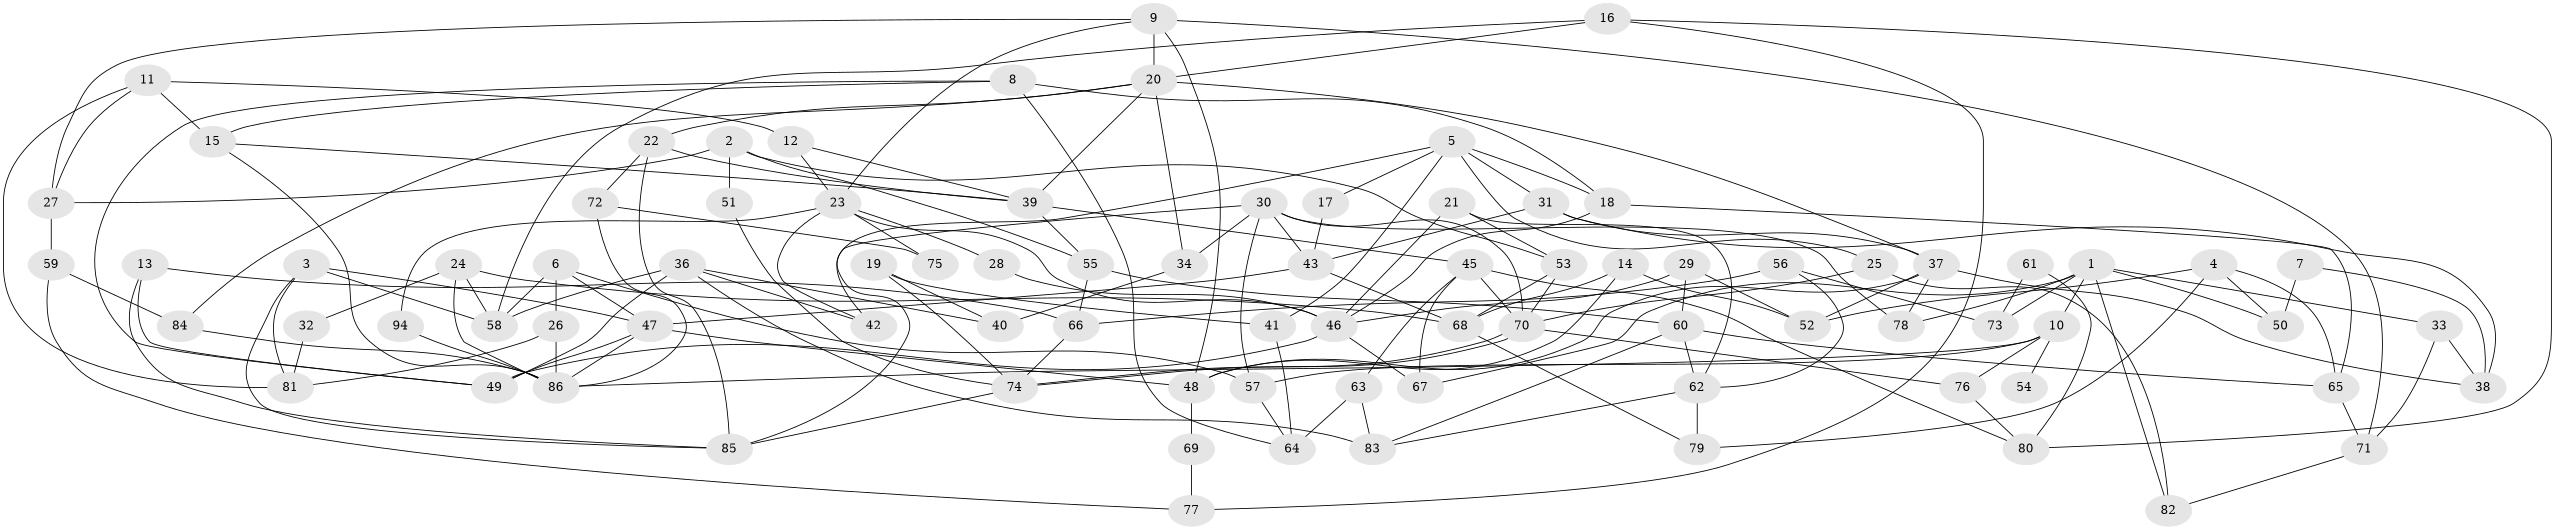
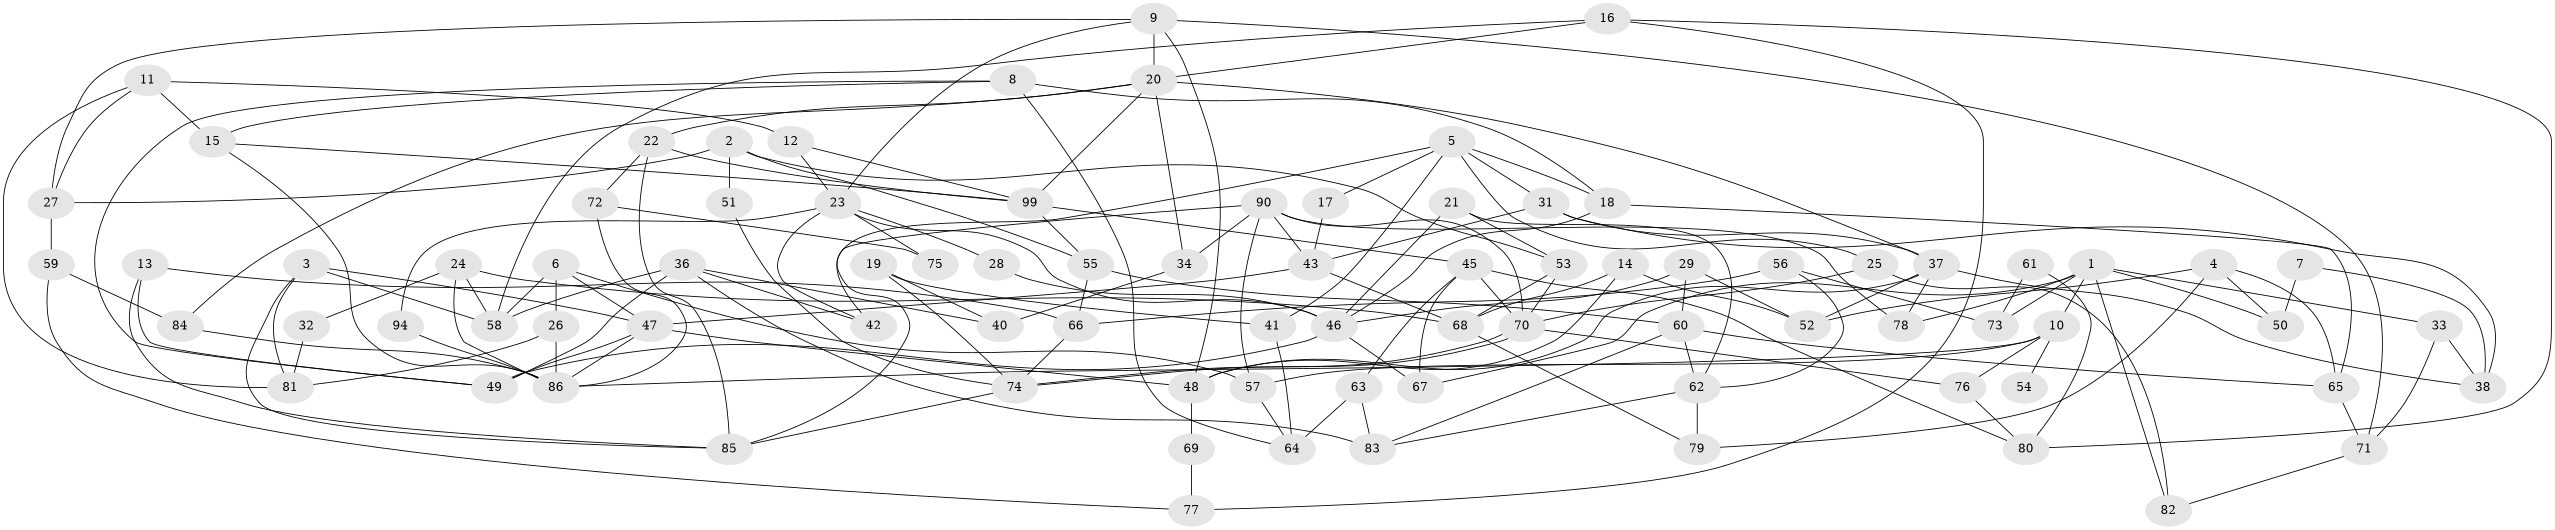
  graph {
    node [color=gray90 style=filled]
    1
    10
    33
    50
    67
    73
    78
    82
    57
    54
    76
    86
    38
    71
    2
    27
    51
    53
    55
    59
    74
    68
    70
    66
    60
    3
    47
    58
    81
    85
    49
    48
    4
    52
    65
    79
    5
    17
    18
    25
    31
    41
    43
    46
    37
    64
    6
    26
    7
    8
    15
-   39
+   39 [label=99]
    9
    20
    23
    22
    34
    84
    28
    42
    n61 [label=94]
    75
    69
    80
    11
    12
    45
    13
    14
    16
    77
    19
    40
    72
    21
    62
    83
    24
    32
    29
-   30
+   30 [label=90]
    36
    63
    56
    61
    1 -- 10
    1 -- 33
    1 -- 50
    1 -- 67
    1 -- 73
    1 -- 78
    1 -- 82
    10 -- 57
    10 -- 54
    10 -- 76
    10 -- 86
    33 -- 38
    33 -- 71
    57 -- 64
    76 -- 80
    71 -- 82
    2 -- 27
    2 -- 51
    2 -- 53
    2 -- 55
    27 -- 59
    51 -- 74
    53 -- 68
    53 -- 70
    55 -- 66
    55 -- 60
    59 -- 84
    59 -- 77
    74 -- 85
    68 -- 79
    70 -- 76
    70 -- 74
    70 -- 74
    66 -- 74
    60 -- 65
    60 -- 62
    60 -- 83
    3 -- 47
    3 -- 58
    3 -- 81
    3 -- 85
    47 -- 86
    47 -- 49
    47 -- 48
    48 -- 69
    4 -- 50
    4 -- 52
    4 -- 65
    4 -- 79
    65 -- 71
    5 -- 85
    5 -- 17
    5 -- 18
    5 -- 25
    5 -- 31
    5 -- 41
    17 -- 43
    18 -- 65
    18 -- 46
    25 -- 82
    25 -- 70
    31 -- 38
    31 -- 43
    31 -- 37
    41 -- 64
    43 -- 68
    43 -- 47
    46 -- 67
    46 -- 49
    37 -- 78
    37 -- 38
    37 -- 48
    37 -- 52
    6 -- 57
    6 -- 47
    6 -- 58
    6 -- 26
    26 -- 86
    26 -- 81
    7 -- 50
    7 -- 38
    8 -- 49
    8 -- 18
    8 -- 64
    8 -- 15
    15 -- 86
    15 -- 39
    39 -- 55
    39 -- 45
    9 -- 71
    9 -- 27
    9 -- 48
    9 -- 20
    9 -- 23
    20 -- 37
    20 -- 39
    20 -- 22
    20 -- 34
    20 -- 84
    23 -- 46
    23 -- 28
    23 -- 42
    23 -- n61
    23 -- 75
    22 -- 85
    22 -- 39
    22 -- 72
    34 -- 40
    84 -- 86
    28 -- 46
    n61 -- 86
    69 -- 77
    11 -- 27
    11 -- 81
    11 -- 15
    11 -- 12
    12 -- 39
    12 -- 23
    45 -- 67
    45 -- 70
    45 -- 80
    45 -- 63
    13 -- 66
    13 -- 85
    13 -- 49
    14 -- 68
    14 -- 48
    14 -- 52
    16 -- 58
    16 -- 20
    16 -- 80
    16 -- 77
    19 -- 74
    19 -- 41
    19 -- 40
    72 -- 86
    72 -- 75
    21 -- 53
    21 -- 46
    21 -- 62
    62 -- 79
    62 -- 83
    24 -- 86
    24 -- 68
    24 -- 58
    24 -- 32
    32 -- 81
    29 -- 60
    29 -- 52
    29 -- 46
    30 -- 78
    30 -- 57
    30 -- 70
    30 -- 43
    30 -- 34
    30 -- 42
    36 -- 58
    36 -- 49
    36 -- 42
    36 -- 40
    36 -- 83
    63 -- 64
    63 -- 83
    56 -- 73
    56 -- 66
    56 -- 62
    61 -- 73
    61 -- 80
  }
